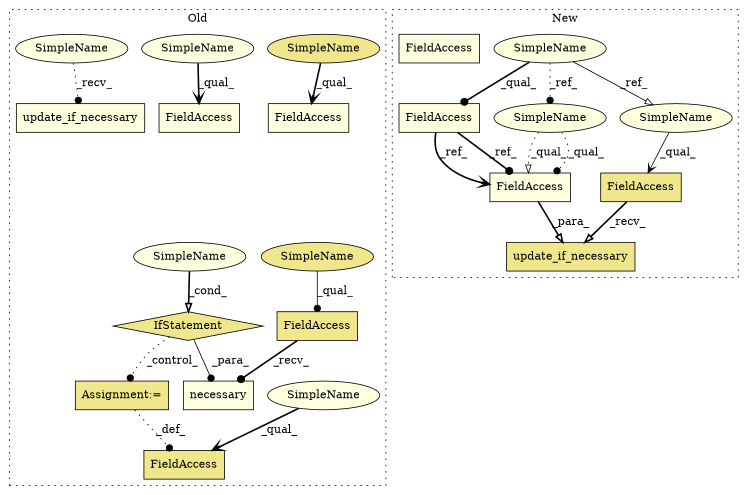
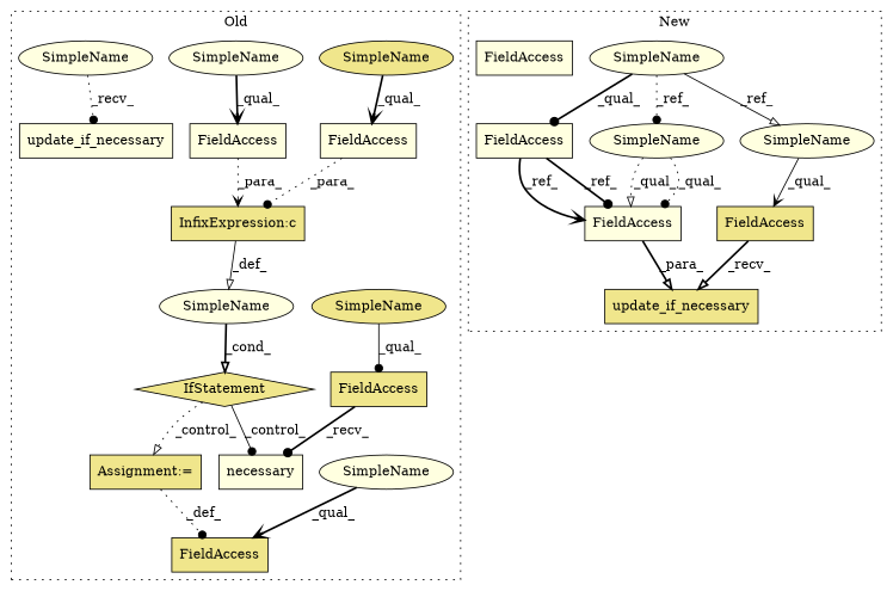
  digraph {
    node [a=42 fillcolor=lightyellow l=4 s=8088 shape=box style=filled]
    edge [arrowhead=dot style=bold]
    n1 [a=25 fillcolor=khaki l="4,2" label=IfStatement s="7787,7830" shape=diamond]
+   n2 [a=27 fillcolor=khaki label="InfixExpression:c" s=7808]
    n3 [label=SimpleName shape=ellipse l="" s=""]
    n4 [a=7 fillcolor=khaki l=1 label="Assignment:=" s=7893]
    n5 [a=22 fillcolor=khaki l=18 label=FieldAccess s=7875]
    n6 [a=32 l=8 label=necessary s=7859]
    n7 [a=22 l=18 label=FieldAccess s=7812]
    n8 [a=22 l=17 label=FieldAccess s=7791]
    n9 [a=22 fillcolor=khaki l=18 label=FieldAccess s=7840]
    n10 [a=32 l=21 label=update_if_necessary s=8432]
    n11 [label=SimpleName s=7875 shape=ellipse]
    n12 [fillcolor=khaki label=SimpleName s=7840 shape=ellipse]
    n13 [fillcolor=khaki label=SimpleName s=7791 shape=ellipse]
    n14 [label=SimpleName s=7812 shape=ellipse]
    n15 [label=SimpleName s=8427 shape=ellipse]
    n16 [a=32 fillcolor=khaki l="20,1" label=update_if_necessary s="8068,8094"]
    n17 [a=22 l=6 label=FieldAccess s=7706]
    n18 [label=SimpleName s=7390 shape=ellipse]
    n19 [a=22 fillcolor=khaki l=19 label=FieldAccess s=8048]
    n20 [a=22 l=6 label=FieldAccess]
    n21 [a=22 l=6 label=FieldAccess]
    n22 [label=SimpleName shape=ellipse]
    n23 [label=SimpleName s=8048 shape=ellipse]
    subgraph cluster_1 {
      label=Old
      style=dotted
      n1
+     n2
      n3
      n4
      n5
      n6
      n7
      n8
      n9
      n10
      n11
      n12
      n13
      n14
      n15
    }
    subgraph cluster_2 {
      label=New
      style=dotted
      n16
      n17
      n18
      n19
      n20
      n21
      n22
      n23
    }
-   n1 -> n4 [label=_control_ style=dotted]
-   n1 -> n6 [label=_para_ style=solid]
+   n1 -> n4 [arrowhead=onormal label=_control_ style=dotted]
+   n1 -> n6 [label=_control_ style=solid]
+   n2 -> n3 [arrowhead=onormal label=_def_ style=solid]
    n3 -> n1 [arrowhead=onormal label=_cond_]
    n4 -> n5 [label=_def_ style=dotted]
+   n7 -> n2 [arrowhead=vee label=_para_ style=dotted]
+   n8 -> n2 [label=_para_ style=dotted]
    n9 -> n6 [label=_recv_]
    n11 -> n5 [arrowhead=vee label=_qual_]
    n12 -> n9 [label=_qual_ style=solid]
    n13 -> n8 [arrowhead=vee label=_qual_]
    n14 -> n7 [arrowhead=vee label=_qual_]
    n15 -> n10 [label=_recv_ style=dotted]
    n17 -> n21 [arrowhead=vee label=_ref_]
    n17 -> n21 [label=_ref_]
    n18 -> n17 [label=_qual_]
    n18 -> n22 [label=_ref_ style=dotted]
    n18 -> n23 [arrowhead=onormal label=_ref_ style=solid]
    n19 -> n16 [arrowhead=onormal label=_recv_]
    n21 -> n16 [arrowhead=onormal label=_para_]
    n22 -> n21 [arrowhead=onormal label=_qual_ style=dotted]
    n22 -> n21 [label=_qual_ style=dotted]
    n23 -> n19 [arrowhead=vee label=_qual_ style=solid]
  }
